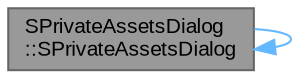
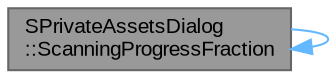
  digraph {
    rankdir=TB
    fontname="Liberation Sans"
-   n1 [color=gray40 fillcolor=grey60 fontcolor=black fontname="Liberation Sans" fontsize=10 height=0.2 label="SPrivateAssetsDialog\l::SPrivateAssetsDialog" shape=box style=filled width=0.4]
+   n1 [color=gray40 fillcolor=grey60 fontcolor=black fontname="Liberation Sans" fontsize=10 height=0.2 label="SPrivateAssetsDialog\l::ScanningProgressFraction" shape=box style=filled width=0.4]
    n1 -> n1 [color=steelblue1 fontname="Liberation Sans" fontsize=10 labelfontname=Helvetica labelfontsize=10 style=solid]
  }
